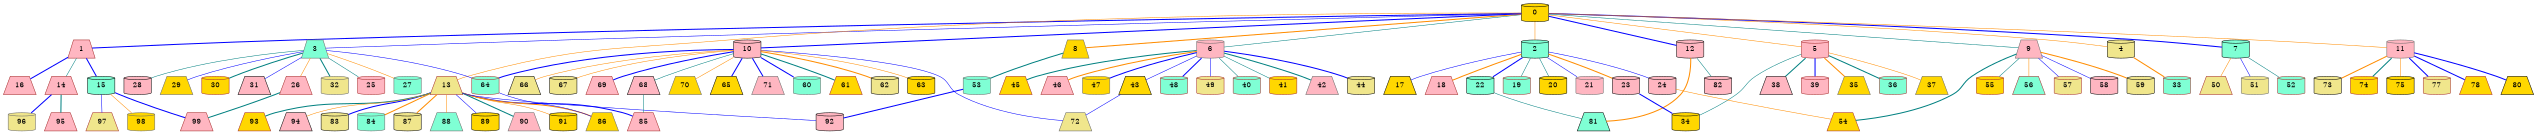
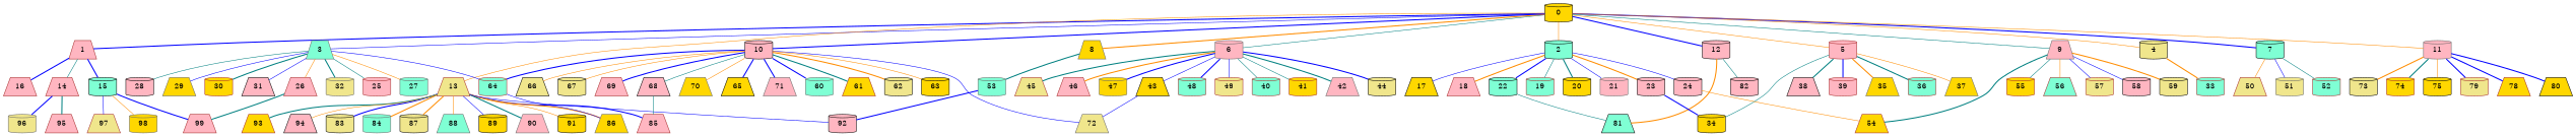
  graph {
    node [color=black fillcolor=lightpink shape=cylinder style=filled]
    edge [color=blue style=solid]
    0 [fillcolor=gold]
    1 [color=brown shape=trapezium]
    2 [fillcolor=aquamarine]
    3 [color=gray40 fillcolor=aquamarine shape=trapezium]
    4 [fillcolor=khaki]
    5 [color=brown]
    6 [color=gray40]
    7 [fillcolor=aquamarine]
    8 [color=gray40 fillcolor=gold shape=trapezium]
    9 [color=gray40 shape=trapezium]
    10
    11 [color=gray40]
    12
    13 [color=brown fillcolor=khaki shape=trapezium]
    16 [color=brown shape=trapezium]
    14 [color=brown shape=trapezium]
    15 [fillcolor=aquamarine]
    17 [fillcolor=gold shape=trapezium]
    18 [color=brown shape=trapezium]
    19 [color=brown fillcolor=aquamarine]
    20 [fillcolor=gold]
    21 [color=gray40]
    22 [fillcolor=aquamarine]
    23
    24
    32 [color=gray40 fillcolor=khaki]
    25 [color=brown]
    26 [color=brown shape=trapezium]
    27 [color=gray40 fillcolor=aquamarine]
    28
    29 [color=gray40 fillcolor=gold shape=trapezium]
    30 [color=brown fillcolor=gold]
    31 [shape=trapezium]
    64 [color=brown fillcolor=aquamarine]
    33 [color=brown fillcolor=aquamarine]
    34 [fillcolor=gold]
    35 [color=gray40 fillcolor=gold shape=trapezium]
    36 [color=brown fillcolor=aquamarine]
    37 [color=gray40 fillcolor=gold shape=trapezium]
    38 [shape=trapezium]
    39 [color=brown]
    40 [color=brown fillcolor=aquamarine]
    41 [color=brown fillcolor=gold]
    42 [color=gray40 shape=trapezium]
    43 [fillcolor=gold shape=trapezium]
    44 [fillcolor=khaki]
-   45 [color=brown fillcolor=gold shape=trapezium]
+   45 [color=brown fillcolor=khaki shape=trapezium]
    46 [color=brown shape=trapezium]
    47 [color=gray40 fillcolor=gold]
    48 [color=brown fillcolor=aquamarine]
    49 [color=brown fillcolor=khaki]
    50 [color=brown fillcolor=khaki shape=trapezium]
    51 [color=gray40 fillcolor=khaki]
    52 [color=brown fillcolor=aquamarine]
    53 [color=gray40 fillcolor=aquamarine]
    54 [color=brown fillcolor=gold shape=trapezium]
    55 [color=brown fillcolor=gold]
    56 [color=brown fillcolor=aquamarine shape=trapezium]
    57 [color=brown fillcolor=khaki]
    58
    59 [fillcolor=khaki]
    66 [fillcolor=khaki shape=trapezium]
    67 [fillcolor=khaki]
    68 [shape=trapezium]
    69 [color=brown shape=trapezium]
    70 [color=gray40 fillcolor=gold shape=trapezium]
    65 [fillcolor=gold shape=trapezium]
    72 [color=gray40 fillcolor=khaki shape=trapezium]
    71 [color=gray40 shape=trapezium]
    60 [color=gray40 fillcolor=aquamarine]
    61 [color=brown fillcolor=gold shape=trapezium]
    62 [fillcolor=khaki]
    63 [fillcolor=gold]
    73 [fillcolor=khaki]
    74 [color=brown fillcolor=gold]
    75 [fillcolor=gold]
-   77 [color=brown fillcolor=khaki]
+   77 [color=brown fillcolor=khaki label=79]
    78 [color=brown fillcolor=gold shape=trapezium]
    80 [fillcolor=gold shape=trapezium]
    81 [fillcolor=aquamarine shape=trapezium]
    82
    83 [fillcolor=khaki]
    84 [color=gray40 fillcolor=aquamarine]
    85 [color=brown shape=trapezium]
    86 [color=gray40 fillcolor=gold shape=trapezium]
    87 [fillcolor=khaki]
    88 [color=gray40 fillcolor=aquamarine shape=trapezium]
    89 [fillcolor=gold]
    90 [color=gray40 shape=trapezium]
    91 [fillcolor=gold]
    92
    93 [color=brown fillcolor=gold shape=trapezium]
    94 [shape=trapezium]
    96 [color=gray40 fillcolor=khaki]
    95 [color=brown shape=trapezium]
    98 [color=gray40 fillcolor=gold]
    99 [color=brown shape=trapezium]
    97 [color=brown fillcolor=khaki shape=trapezium]
    0 -- 1 [style=bold]
    0 -- 2 [color=darkorange]
    0 -- 3
    0 -- 4 [color=darkorange]
    0 -- 5 [color=darkorange]
    0 -- 6 [color=teal]
    0 -- 7 [style=bold]
    0 -- 8 [color=darkorange style=bold]
    0 -- 9 [color=teal]
    0 -- 10 [style=bold]
    0 -- 11 [color=darkorange]
    0 -- 12 [style=bold]
    0 -- 13 [color=darkorange]
    1 -- 16 [style=bold]
    1 -- 14 [color=teal]
    1 -- 15 [style=bold]
    2 -- 17
    2 -- 18 [color=darkorange style=bold]
    2 -- 19 [color=teal]
-   2 -- 20 [color=teal]
+   2 -- 20 [color=teal style=bold]
    2 -- 21
    2 -- 22 [style=bold]
    2 -- 23 [color=darkorange style=bold]
    2 -- 24
    3 -- 32 [color=teal style=bold]
    3 -- 25 [color=teal]
    3 -- 26 [color=darkorange]
    3 -- 27 [color=darkorange]
    3 -- 28 [color=teal]
    3 -- 29
    3 -- 30 [color=teal style=bold]
    3 -- 31
    3 -- 64
    4 -- 33 [color=darkorange style=bold]
    5 -- 34 [color=teal]
    5 -- 35 [color=darkorange style=bold]
    5 -- 36 [color=teal style=bold]
    5 -- 37 [color=darkorange]
    5 -- 38 [color=teal style=bold]
    5 -- 39 [style=bold]
    6 -- 40 [color=teal]
    6 -- 41 [color=teal]
    6 -- 42 [color=teal style=bold]
    6 -- 43
    6 -- 44 [style=bold]
    6 -- 45 [color=teal style=bold]
    6 -- 46 [color=darkorange style=bold]
    6 -- 47 [style=bold]
    6 -- 48 [style=bold]
    6 -- 49
    7 -- 50 [color=darkorange]
    7 -- 51
    7 -- 52 [color=teal]
    8 -- 53 [color=teal style=bold]
    9 -- 54 [color=teal style=bold]
    9 -- 55 [color=teal]
    9 -- 56 [color=darkorange]
    9 -- 57
    9 -- 58
    9 -- 59 [color=darkorange style=bold]
    10 -- 64 [style=bold]
    10 -- 66 [color=darkorange]
    10 -- 67 [color=darkorange]
    10 -- 68 [color=teal]
    10 -- 69 [style=bold]
    10 -- 70 [color=darkorange]
    10 -- 65 [style=bold]
    10 -- 72
    10 -- 71 [style=bold]
    10 -- 60 [style=bold]
    10 -- 61 [color=teal style=bold]
    10 -- 62 [color=darkorange style=bold]
    10 -- 63 [color=darkorange]
    11 -- 73 [color=darkorange style=bold]
    11 -- 74 [color=teal style=bold]
    11 -- 75 [color=darkorange]
    11 -- 77 [style=bold]
    11 -- 78 [style=bold]
    11 -- 80 [style=bold]
    12 -- 81 [color=darkorange style=bold]
    12 -- 82 [color=teal]
    13 -- 83 [style=bold]
    13 -- 84 [color=darkorange style=bold]
    13 -- 85 [style=bold]
    13 -- 86 [color=darkorange style=bold]
    13 -- 87 [color=darkorange style=bold]
    13 -- 88 [color=darkorange]
    13 -- 89
    13 -- 90 [color=teal style=bold]
    13 -- 91 [color=darkorange]
    13 -- 92
    13 -- 93 [color=teal style=bold]
    13 -- 94 [color=darkorange]
    14 -- 96 [style=bold]
    14 -- 95 [color=teal style=bold]
    15 -- 98 [color=darkorange]
    15 -- 99 [style=bold]
    15 -- 97
    22 -- 81 [color=teal]
    23 -- 34 [style=bold]
    24 -- 54 [color=darkorange]
    26 -- 99 [color=teal style=bold]
    64 -- 86
    43 -- 72
    53 -- 92 [style=bold]
    68 -- 85 [color=teal]
  }
